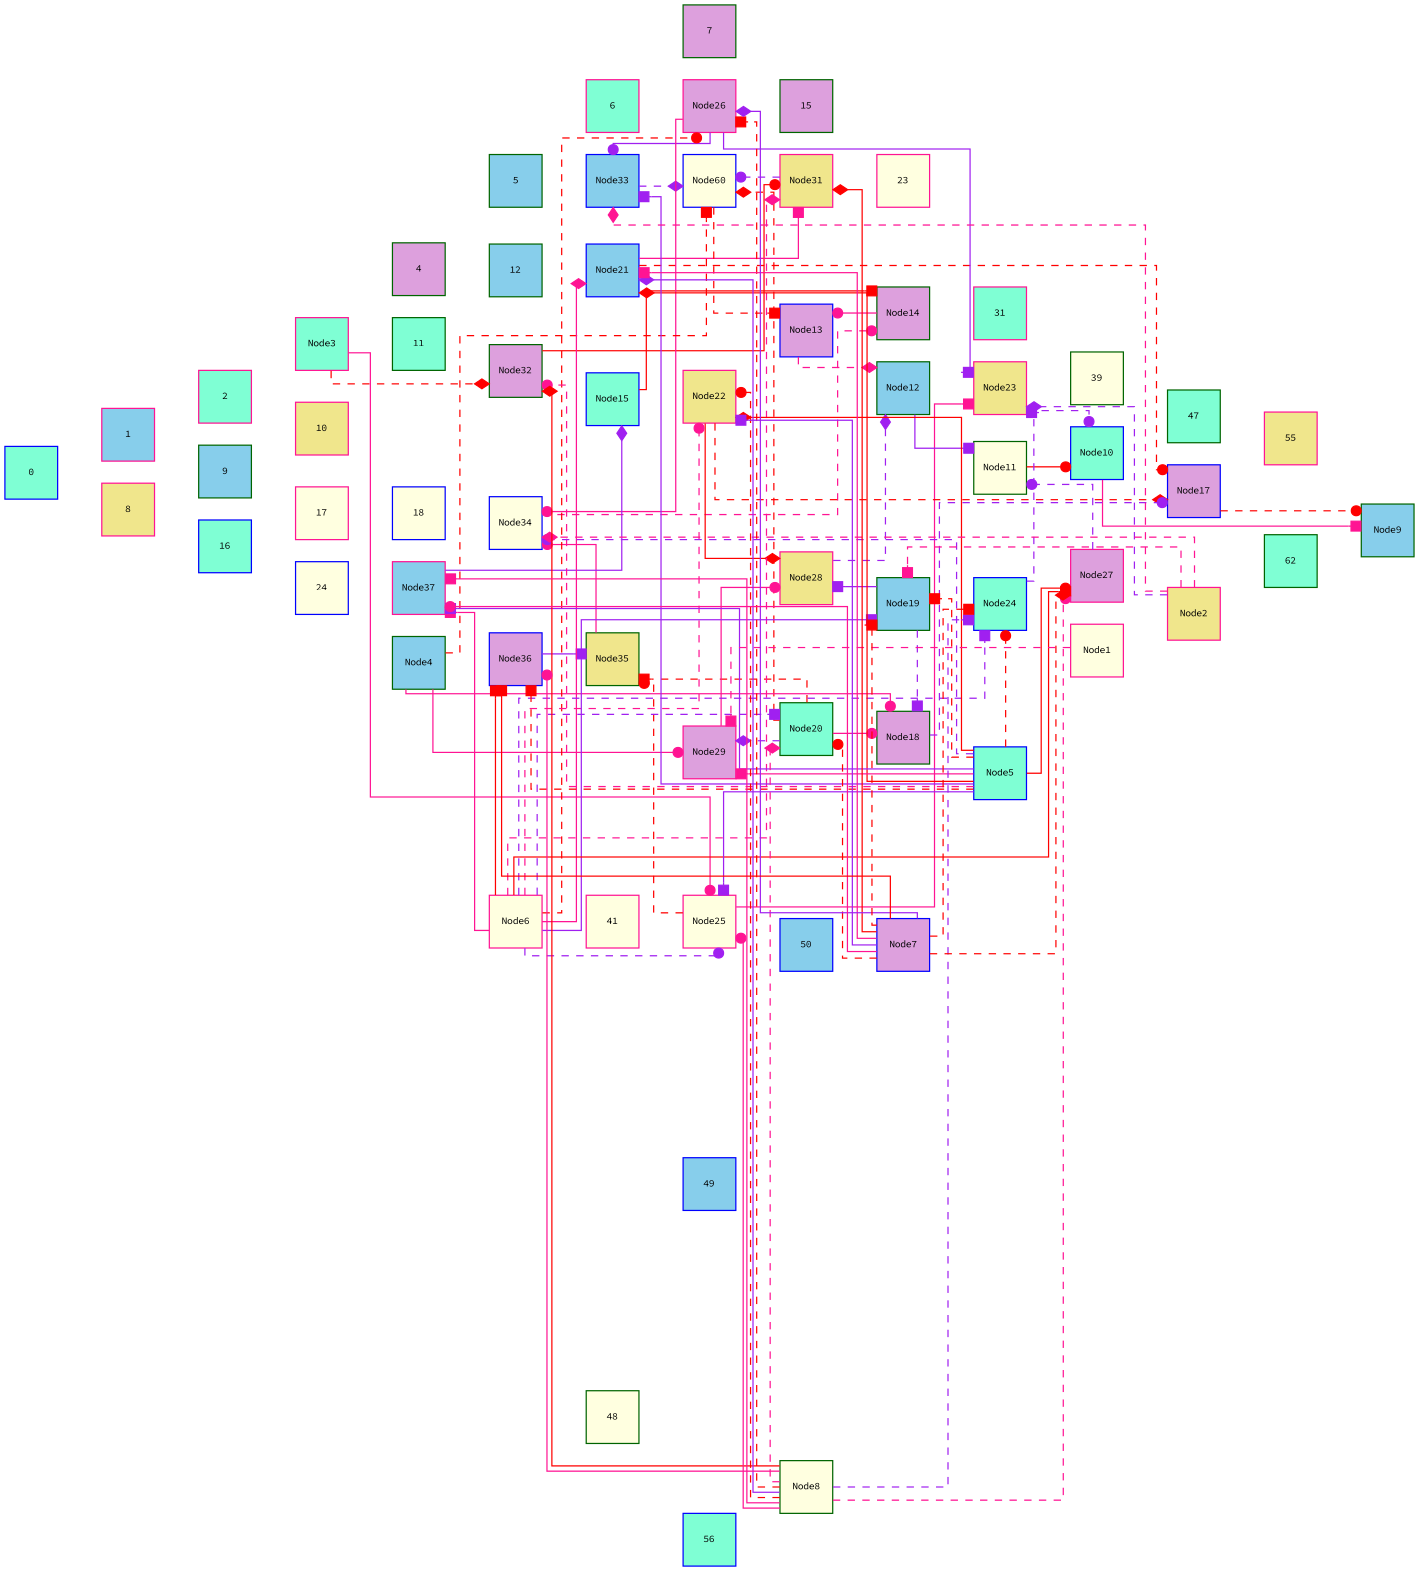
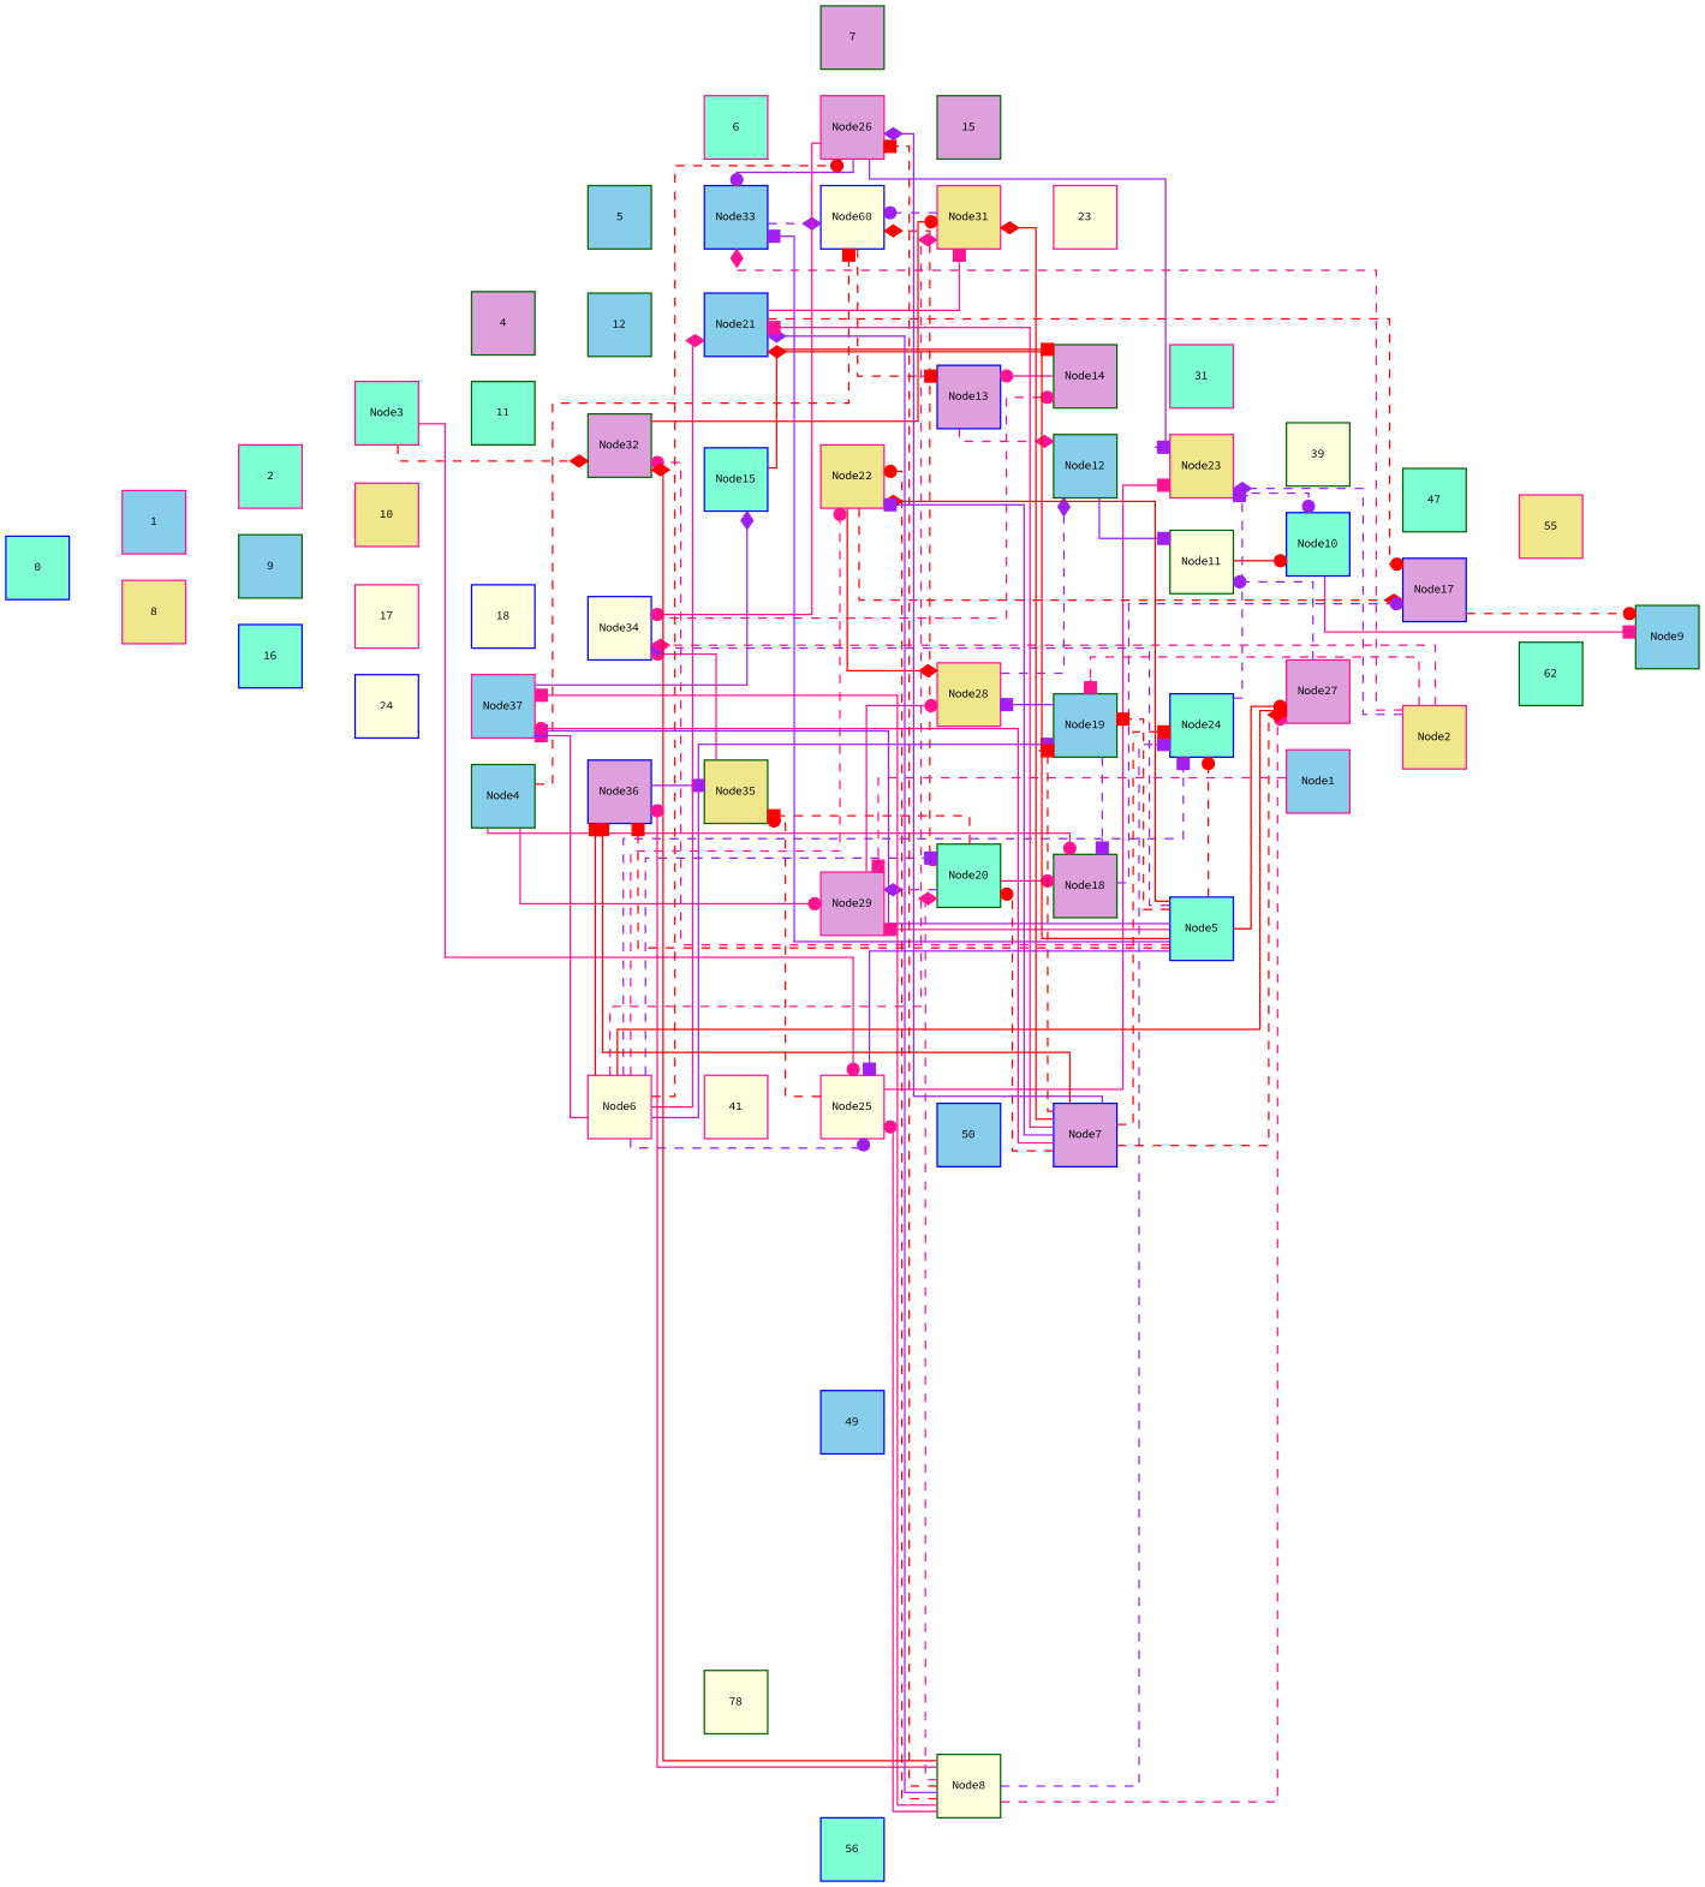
  digraph {
    fontname="Source Code Pro"
    rank=same
    rankdir=LR
    splines=ortho
    node [color=deeppink fillcolor=aquamarine fixedsize=true fontname="Source Code Pro" fontsize=8 shape=square style=filled]
    edge [constraint=true fontname="Source Code Pro" style=invis]
    n1 [color=blue label=0 width=0.6]
    n2 [fillcolor=skyblue label=1 width=0.6]
    n3 [fillcolor=khaki label=8 width=0.6]
    n4 [label=2 width=0.6]
    n5 [color=darkgreen fillcolor=skyblue label=9 width=0.6]
    n6 [color=blue label=16 width=0.6]
    n7 [label=Node3 width=0.6]
    n8 [fillcolor=khaki label=10 width=0.6]
    n9 [fillcolor=lightyellow label=17 width=0.6]
    n10 [color=darkgreen fillcolor=plum label=4 width=0.6]
    n11 [color=darkgreen label=11 width=0.6]
    n12 [color=darkgreen fillcolor=plum label=Node32 width=0.6]
    n13 [fillcolor=lightyellow label=Node25 width=0.6]
    n14 [color=blue fillcolor=lightyellow label=18 width=0.6]
    n15 [color=darkgreen fillcolor=skyblue label=5 width=0.6]
    n16 [color=darkgreen fillcolor=skyblue label=12 width=0.6]
    n17 [color=blue fillcolor=skyblue label=Node21 width=0.6]
    n18 [fillcolor=khaki label=Node31 width=0.6]
    n19 [color=blue label=Node15 width=0.6]
    n20 [fillcolor=khaki label=Node23 width=0.6]
    n21 [color=darkgreen fillcolor=khaki label=Node35 width=0.6]
    n22 [color=darkgreen label=Node20 width=0.6]
    n23 [color=blue fillcolor=skyblue label=50 width=0.6]
    n24 [label=6 width=0.6]
    n25 [color=blue fillcolor=skyblue label=Node33 width=0.6]
    n26 [color=darkgreen fillcolor=plum label=7 width=0.6]
    n27 [fillcolor=plum label=Node26 width=0.6]
    n28 [color=blue fillcolor=lightyellow label=Node60 width=0.6]
    n29 [color=darkgreen fillcolor=plum label=15 width=0.6]
    n30 [color=blue fillcolor=lightyellow label=Node34 width=0.6]
    n31 [fillcolor=lightyellow label=23 width=0.6]
    n32 [color=blue fillcolor=lightyellow label=24 width=0.6]
    n33 [fillcolor=skyblue label=Node37 width=0.6]
    n34 [fillcolor=khaki label=Node22 width=0.6]
    n35 [color=blue fillcolor=plum label=Node17 width=0.6]
    n36 [color=blue fillcolor=plum label=Node13 width=0.6]
    n37 [color=darkgreen fillcolor=plum label=Node14 width=0.6]
    n38 [color=darkgreen fillcolor=lightyellow label=39 width=0.6]
    n39 [color=blue label=Node10 width=0.6]
    n40 [label=31 width=0.6]
    n41 [color=darkgreen fillcolor=skyblue label=Node4 width=0.6]
    n42 [color=blue fillcolor=plum label=Node36 width=0.6]
    n43 [fillcolor=plum label=Node29 width=0.6]
    n44 [fillcolor=khaki label=Node28 width=0.6]
    n45 [color=darkgreen fillcolor=skyblue label=Node9 width=0.6]
    n46 [fillcolor=khaki label=55 width=0.6]
    n47 [color=darkgreen label=62 width=0.6]
    n48 [color=darkgreen fillcolor=skyblue label=Node12 width=0.6]
    n49 [fillcolor=lightyellow label=Node6 width=0.6]
    n50 [color=darkgreen fillcolor=plum label=Node18 width=0.6]
    n51 [fillcolor=lightyellow label=41 width=0.6]
    n52 [color=darkgreen fillcolor=skyblue label=Node19 width=0.6]
    n53 [color=darkgreen fillcolor=lightyellow label=Node11 width=0.6]
    n54 [color=darkgreen label=47 width=0.6]
-   n55 [color=darkgreen fillcolor=lightyellow label=48 width=0.6]
+   n55 [color=darkgreen fillcolor=lightyellow label=78 width=0.6]
    n56 [color=blue label=Node24 width=0.6]
    n57 [fillcolor=plum label=Node27 width=0.6]
    n58 [color=blue label=Node5 width=0.6]
    n59 [color=blue fillcolor=skyblue label=49 width=0.6]
    n60 [color=blue label=56 width=0.6]
-   n61 [fillcolor=lightyellow label=Node1 width=0.6]
+   n61 [fillcolor=skyblue label=Node1 width=0.6]
    n62 [fillcolor=khaki label=Node2 width=0.6]
    n63 [color=darkgreen fillcolor=lightyellow label=Node8 width=0.6]
    n64 [color=blue fillcolor=plum label=Node7 width=0.6]
    n1 -> n2
    n1 -> n3
    n2 -> n4
    n2 -> n5
    n3 -> n5
    n3 -> n6
    n4 -> n7
    n4 -> n8
    n5 -> n8
    n5 -> n9
    n6 -> n9
    n6 -> n32
    n7 -> n10
    n7 -> n11
    n7 -> n12 [arrowhead=diamond color=red constraint=false style=dashed]
    n7 -> n13 [arrowhead=dot color=deeppink constraint=false style=solid]
    n8 -> n11
    n8 -> n14
    n9 -> n14
    n9 -> n33
    n10 -> n15
    n10 -> n16
    n11 -> n12
    n11 -> n16
    n12 -> n17
    n12 -> n18 [arrowhead=dot color=red constraint=false style=solid]
    n12 -> n19
    n13 -> n20 [arrowhead=box color=deeppink constraint=false style=solid]
    n13 -> n21 [arrowhead=dot color=red constraint=false style=dashed]
    n13 -> n22
    n13 -> n23
    n14 -> n12
    n14 -> n30
    n15 -> n24
    n15 -> n25
    n16 -> n17
    n16 -> n25
    n17 -> n18 [arrowhead=box color=deeppink constraint=false style=solid]
    n17 -> n28
    n17 -> n34
    n17 -> n35 [arrowhead=dot color=red constraint=false style=dashed]
    n18 -> n28 [arrowhead=dot color=purple constraint=false style=dashed]
    n18 -> n31
    n18 -> n37
    n19 -> n34
    n19 -> n37 [arrowhead=box color=red constraint=false style=solid]
    n19 -> n43
    n20 -> n38
    n20 -> n39 [arrowhead=dot color=purple constraint=false style=dashed]
    n20 -> n39
    n21 -> n13
    n21 -> n30 [arrowhead=dot color=deeppink constraint=false style=solid]
    n21 -> n43
    n22 -> n21 [arrowhead=box color=red constraint=false style=dashed]
    n22 -> n28 [arrowhead=diamond color=red constraint=false style=dashed]
    n22 -> n43 [arrowhead=diamond color=purple constraint=false style=dashed]
    n22 -> n50 [arrowhead=dot color=deeppink constraint=false style=solid]
    n22 -> n50
    n22 -> n52
    n23 -> n50
    n23 -> n64
    n24 -> n26
    n24 -> n27
    n25 -> n27
    n25 -> n28 [arrowhead=diamond color=purple constraint=false style=dashed]
    n25 -> n28
    n26 -> n29
    n27 -> n18
    n27 -> n20 [arrowhead=box color=purple constraint=false style=solid]
    n27 -> n25 [arrowhead=dot color=purple constraint=false style=solid]
    n27 -> n29
    n27 -> n30 [arrowhead=dot color=deeppink constraint=false style=solid]
    n28 -> n18
    n28 -> n36 [arrowhead=box color=red constraint=false style=dashed]
    n28 -> n36
    n29 -> n31
    n30 -> n19
    n30 -> n21
    n30 -> n37 [arrowhead=dot color=deeppink constraint=false style=dashed]
    n31 -> n40
    n32 -> n33
    n32 -> n41
    n33 -> n19 [arrowhead=diamond color=purple constraint=false style=solid]
    n33 -> n30
    n33 -> n42
    n34 -> n35 [arrowhead=diamond color=red constraint=false style=dashed]
    n34 -> n36
    n34 -> n44 [arrowhead=diamond color=red constraint=false style=solid]
    n34 -> n44
    n35 -> n45 [arrowhead=dot color=red constraint=false style=dashed]
    n35 -> n46
    n35 -> n47
    n36 -> n37
    n36 -> n48 [arrowhead=diamond color=deeppink constraint=false style=dashed]
    n36 -> n48
    n37 -> n20
    n37 -> n36 [arrowhead=dot color=deeppink constraint=false style=solid]
    n37 -> n40
    n38 -> n54
    n39 -> n35
    n39 -> n45 [arrowhead=box color=deeppink constraint=false style=solid]
    n39 -> n54
    n40 -> n38
    n41 -> n28 [arrowhead=box color=red constraint=false style=dashed]
    n41 -> n42
    n41 -> n43 [arrowhead=dot color=deeppink constraint=false style=solid]
    n41 -> n49
    n41 -> n50 [arrowhead=dot color=deeppink constraint=false style=solid]
    n42 -> n21 [arrowhead=box color=purple constraint=false style=solid]
    n42 -> n21
    n42 -> n51
    n43 -> n22
    n43 -> n44 [arrowhead=dot color=deeppink constraint=false style=solid]
    n43 -> n44
    n44 -> n48 [arrowhead=diamond color=purple constraint=false style=dashed]
    n44 -> n48
    n44 -> n52
    n46 -> n45
    n47 -> n45
    n48 -> n20
    n48 -> n53 [arrowhead=box color=purple constraint=false style=solid]
    n48 -> n53
    n49 -> n13 [arrowhead=dot color=purple constraint=false style=dashed]
    n49 -> n17 [arrowhead=diamond color=deeppink constraint=false style=solid]
    n49 -> n18 [arrowhead=diamond color=deeppink constraint=false style=dashed]
    n49 -> n22 [arrowhead=box color=purple constraint=false style=dashed]
    n49 -> n27 [arrowhead=dot color=red constraint=false style=dashed]
    n49 -> n33 [arrowhead=box color=deeppink constraint=false style=solid]
    n49 -> n34 [arrowhead=dot color=deeppink constraint=false style=dashed]
    n49 -> n42 [arrowhead=box color=red constraint=false style=solid]
    n49 -> n51
    n49 -> n52 [arrowhead=box color=purple constraint=false style=solid]
    n49 -> n55
    n49 -> n56 [arrowhead=box color=purple constraint=false style=dashed]
    n49 -> n57 [arrowhead=box color=red constraint=false style=solid]
    n50 -> n35 [arrowhead=dot color=purple constraint=false style=dashed]
    n50 -> n56
    n50 -> n58
    n51 -> n13
    n51 -> n59
    n52 -> n44 [arrowhead=box color=purple constraint=false style=solid]
    n52 -> n50 [arrowhead=box color=purple constraint=false style=dashed]
    n52 -> n53
    n52 -> n56
    n53 -> n39 [arrowhead=dot color=red constraint=false style=solid]
    n53 -> n39
    n53 -> n57
    n54 -> n46
    n55 -> n59
    n55 -> n60
    n56 -> n20 [arrowhead=box color=purple constraint=false style=dashed]
    n56 -> n57
    n56 -> n61
    n57 -> n35
    n57 -> n53 [arrowhead=dot color=purple constraint=false style=dashed]
    n57 -> n62
    n58 -> n12 [arrowhead=dot color=deeppink constraint=false style=dashed]
    n58 -> n13 [arrowhead=box color=purple constraint=false style=solid]
    n58 -> n17 [arrowhead=diamond color=red constraint=false style=solid]
    n58 -> n25 [arrowhead=box color=purple constraint=false style=solid]
    n58 -> n30 [arrowhead=dot color=purple constraint=false style=dashed]
    n58 -> n33 [arrowhead=box color=purple constraint=false style=solid]
    n58 -> n34 [arrowhead=diamond color=red constraint=false style=solid]
    n58 -> n42 [arrowhead=box color=red constraint=false style=dashed]
    n58 -> n43 [arrowhead=box color=deeppink constraint=false style=solid]
    n58 -> n52 [arrowhead=box color=red constraint=false style=dashed]
    n58 -> n56 [arrowhead=dot color=red constraint=false style=dashed]
    n58 -> n57 [arrowhead=dot color=red constraint=false style=solid]
    n58 -> n61
    n59 -> n23
    n59 -> n63
    n60 -> n63
    n61 -> n43 [arrowhead=box color=deeppink constraint=false style=dashed]
    n61 -> n62
    n62 -> n20 [arrowhead=diamond color=purple constraint=false style=dashed]
    n62 -> n25 [arrowhead=diamond color=deeppink constraint=false style=dashed]
    n62 -> n30 [arrowhead=diamond color=deeppink constraint=false style=dashed]
    n62 -> n47
    n62 -> n52 [arrowhead=box color=deeppink constraint=false style=dashed]
    n63 -> n12 [arrowhead=diamond color=red constraint=false style=solid]
    n63 -> n13 [arrowhead=dot color=deeppink constraint=false style=solid]
    n63 -> n17 [arrowhead=diamond color=purple constraint=false style=solid]
    n63 -> n22 [arrowhead=diamond color=deeppink constraint=false style=dashed]
    n63 -> n27 [arrowhead=box color=red constraint=false style=dashed]
    n63 -> n33 [arrowhead=box color=deeppink constraint=false style=solid]
    n63 -> n34 [arrowhead=dot color=red constraint=false style=dashed]
    n63 -> n42 [arrowhead=dot color=deeppink constraint=false style=solid]
    n63 -> n56 [arrowhead=box color=purple constraint=false style=dashed]
    n63 -> n57 [arrowhead=dot color=deeppink constraint=false style=dashed]
    n63 -> n64
    n64 -> n17 [arrowhead=box color=deeppink constraint=false style=solid]
    n64 -> n18 [arrowhead=diamond color=red constraint=false style=solid]
    n64 -> n22 [arrowhead=dot color=red constraint=false style=dashed]
    n64 -> n27 [arrowhead=diamond color=purple constraint=false style=solid]
    n64 -> n33 [arrowhead=dot color=deeppink constraint=false style=solid]
    n64 -> n34 [arrowhead=box color=purple constraint=false style=solid]
    n64 -> n42 [arrowhead=box color=red constraint=false style=solid]
    n64 -> n52 [arrowhead=box color=red constraint=false style=dashed]
    n64 -> n56 [arrowhead=box color=red constraint=false style=dashed]
    n64 -> n57 [arrowhead=diamond color=red constraint=false style=dashed]
    n64 -> n58
  }
